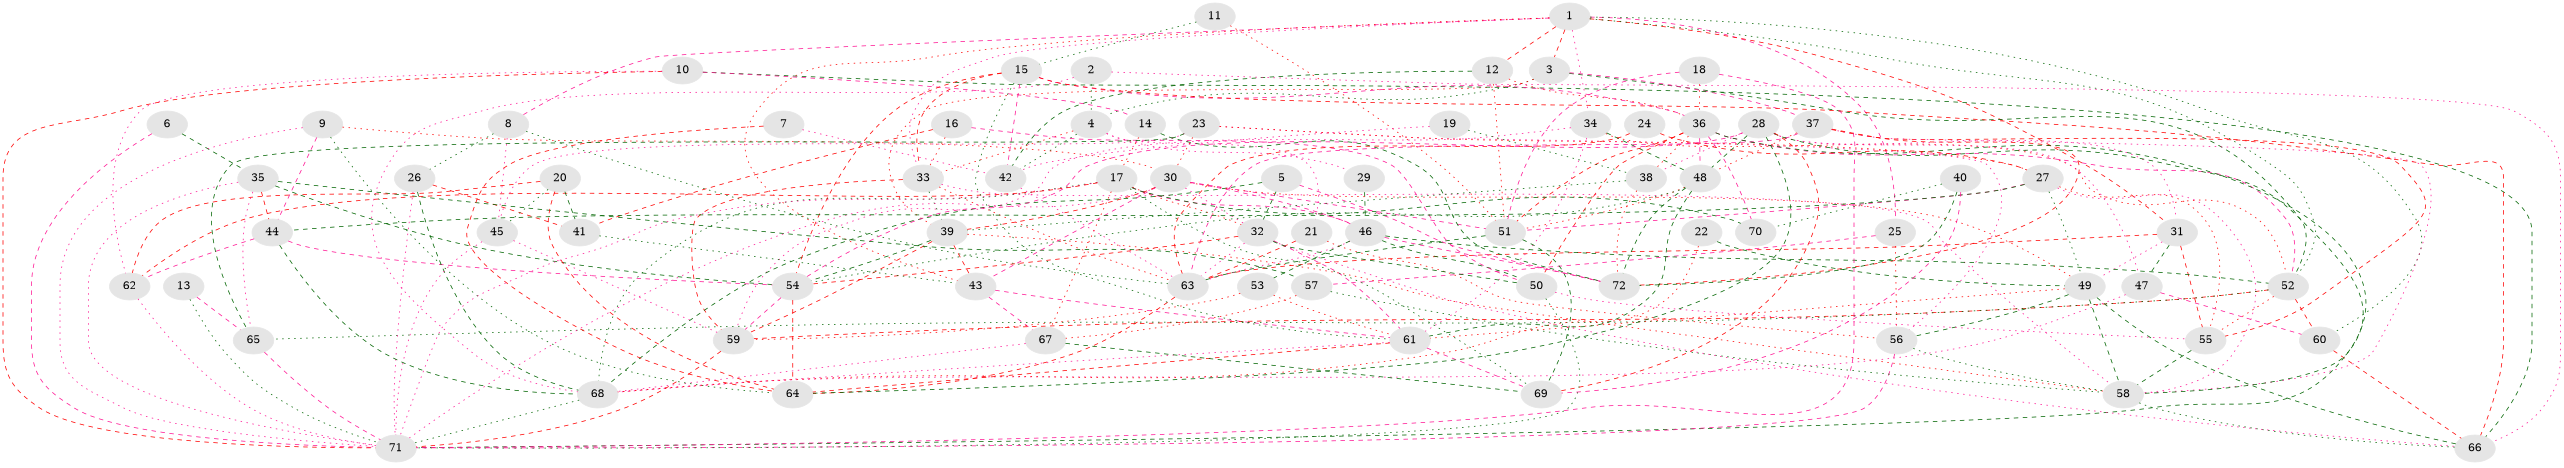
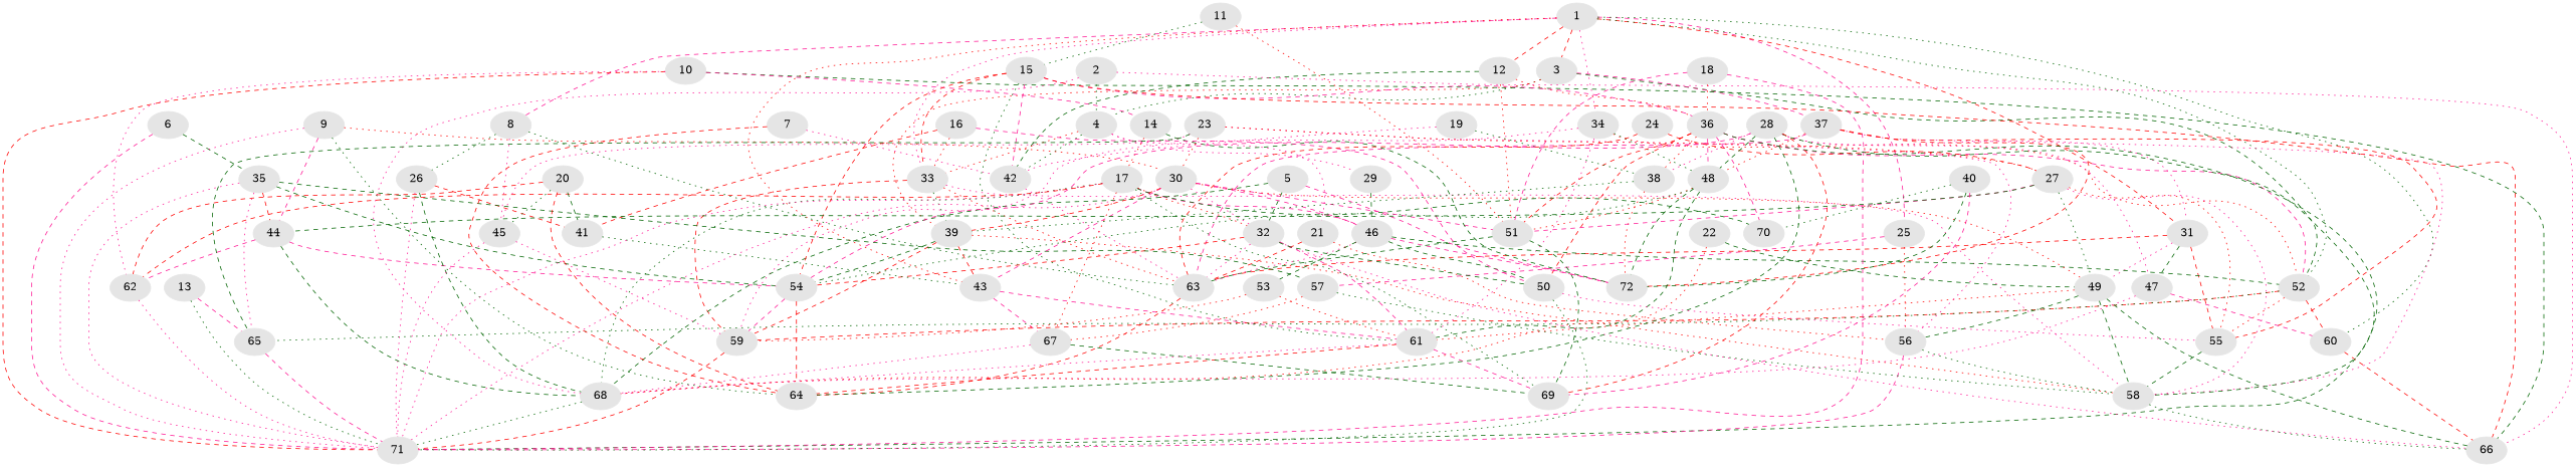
  graph {
    node [color=gray90 style=filled]
    edge [color=deeppink style=dashed weight=1.0]
    1
    3
    8
    12
    25
    31
    33
    34
    43
    52
    60
    4
    37
    39
    26
    45
    63
    42
    51
    36
    56
    57
    49
    55
    47
    58
    59
    61
    48
    67
    65
    66
    2
    68
    21
    29
    71
    72
    54
    46
    5
    32
    50
    6
    35
    44
    7
    64
    41
    9
    30
    62
    10
    14
    17
    11
    15
    69
    70
    38
    13
    16
    53
    18
    19
    20
    22
    23
    27
    24
    28
    40
    1 -- 3 [color=red]
    1 -- 8
    1 -- 12 [color=red]
    1 -- 25
    1 -- 31 [color=red]
    1 -- 33 [style=dotted]
    1 -- 34 [style=dotted]
    1 -- 43 [color=red style=dotted]
    1 -- 52 [color=darkgreen style=dotted]
    1 -- 60 [color=darkgreen style=dotted]
    3 -- 52 [color=darkgreen]
    3 -- 4 [color=darkgreen style=dotted]
    3 -- 37
    3 -- 39 [color=red style=dotted]
    8 -- 26 [color=darkgreen style=dotted]
    8 -- 45 [style=dotted]
    8 -- 63 [color=darkgreen style=dotted]
    12 -- 42 [color=darkgreen]
    12 -- 51 [color=red style=dotted]
    12 -- 36 [color=red style=dotted]
    25 -- 56 [color=red style=dotted]
    25 -- 57
    31 -- 63 [color=red]
    31 -- 49 [style=dotted]
    31 -- 55 [color=red]
    31 -- 47 [color=darkgreen]
    33 -- 39 [color=darkgreen style=dotted]
    33 -- 63 [color=red style=dotted]
    33 -- 58 [style=dotted]
    33 -- 59 [color=red]
    34 -- 52 [color=red style=dotted]
    34 -- 59 [style=dotted]
    34 -- 61 [style=dotted]
-   34 -- 48 [color=darkgreen]
+   34 -- 48 [color=darkgreen style=dotted]
    43 -- 61
    43 -- 67
    52 -- 60 [color=red]
    52 -- 55 [color=red style=dotted]
    52 -- 59 [color=red]
    52 -- 65 [color=darkgreen style=dotted]
    60 -- 66 [color=red weight=2.0]
    4 -- 33 [color=red style=dotted]
    4 -- 42 [color=darkgreen style=dotted]
    4 -- 21 [style=dotted]
    4 -- 29 [style=dotted]
    37 -- 63
    37 -- 55 [color=red]
    37 -- 58 [style=dotted weight=2.0]
    37 -- 48 [color=red style=dotted]
    37 -- 72 [color=red]
    39 -- 43 [color=red]
    39 -- 58 [color=red style=dotted]
    39 -- 59 [color=red]
    39 -- 54 [color=darkgreen]
    26 -- 68 [color=darkgreen]
    26 -- 71 [style=dotted]
    26 -- 41 [color=red]
    45 -- 59 [style=dotted]
    45 -- 71 [style=dotted]
    63 -- 64 [color=red]
    42 -- 63 [style=dotted]
    51 -- 63 [color=darkgreen]
    51 -- 69 [color=darkgreen]
    36 -- 52
    36 -- 51 [color=red]
    36 -- 48
    36 -- 71 [color=darkgreen weight=2.0]
    36 -- 50 [color=red]
    36 -- 70
    36 -- 38 [color=red style=dotted]
    56 -- 58 [color=darkgreen style=dotted]
    56 -- 71
    57 -- 58 [color=darkgreen style=dotted]
    57 -- 67 [color=red style=dotted]
    49 -- 56 [color=darkgreen]
    49 -- 58 [color=darkgreen]
    49 -- 61 [color=red style=dotted weight=2.0]
    49 -- 66 [color=darkgreen]
    55 -- 58 [color=darkgreen]
    47 -- 60
    47 -- 68 [style=dotted]
    58 -- 66 [color=darkgreen style=dotted]
    59 -- 71 [color=red]
    61 -- 68 [style=dotted]
    61 -- 64 [color=red]
    61 -- 69
    48 -- 51 [color=red style=dotted]
    48 -- 61 [color=darkgreen]
    48 -- 72 [color=darkgreen]
    48 -- 54 [color=darkgreen style=dotted]
    67 -- 68 [style=dotted]
    67 -- 69 [color=darkgreen]
    65 -- 71
    2 -- 4 [color=darkgreen style=dotted]
    2 -- 66 [style=dotted]
    2 -- 68 [style=dotted]
    68 -- 71 [color=darkgreen style=dotted]
    21 -- 63 [color=red]
    21 -- 56 [color=red style=dotted]
    29 -- 46 [color=darkgreen]
    54 -- 59
    54 -- 64 [color=red]
    46 -- 52 [color=darkgreen]
    46 -- 63 [style=dotted]
    46 -- 72
    46 -- 50 [color=darkgreen]
    46 -- 53 [color=darkgreen]
    5 -- 68 [color=darkgreen]
    5 -- 72
    5 -- 32 [color=darkgreen]
    32 -- 63 [style=dotted]
    32 -- 61
    32 -- 66 [style=dotted]
    32 -- 54 [color=red]
    32 -- 50 [color=darkgreen]
    50 -- 55 [style=dotted]
    50 -- 71 [color=darkgreen style=dotted]
    6 -- 71
    6 -- 35 [color=darkgreen]
    35 -- 57 [color=darkgreen]
    35 -- 65 [style=dotted]
    35 -- 71 [style=dotted]
    35 -- 54 [color=darkgreen]
    35 -- 44 [color=red]
    44 -- 68 [color=darkgreen]
    44 -- 54
    44 -- 62
    7 -- 42 [style=dotted]
    7 -- 64 [color=red]
    41 -- 43 [color=darkgreen style=dotted]
    9 -- 71 [style=dotted]
    9 -- 44
    9 -- 64 [color=darkgreen style=dotted]
    9 -- 30 [color=red style=dotted]
    30 -- 43
    30 -- 39 [color=red]
    30 -- 51
    30 -- 49 [color=red style=dotted]
    30 -- 71 [style=dotted]
    30 -- 46
    30 -- 32 [style=dotted]
    62 -- 71 [style=dotted]
    10 -- 66 [color=darkgreen]
    10 -- 71 [color=red]
    10 -- 62 [style=dotted]
    10 -- 14
    14 -- 72 [color=darkgreen]
    14 -- 17 [color=red style=dotted]
    17 -- 67 [color=red style=dotted]
    17 -- 68 [color=darkgreen style=dotted]
    17 -- 71 [style=dotted]
    17 -- 46
    17 -- 32 [color=red style=dotted]
    17 -- 62 [color=red]
    17 -- 69 [color=darkgreen style=dotted]
    17 -- 70 [color=darkgreen]
    11 -- 51 [color=red style=dotted]
    11 -- 15 [color=darkgreen style=dotted]
    15 -- 33 [color=red]
    15 -- 42
    15 -- 36
    15 -- 61 [color=darkgreen style=dotted]
    15 -- 66 [color=red]
    15 -- 54 [color=red]
    38 -- 39 [color=darkgreen style=dotted]
    38 -- 72 [color=red style=dotted]
    13 -- 65
    13 -- 71 [color=darkgreen style=dotted]
    16 -- 33 [color=red style=dotted]
    16 -- 50
    16 -- 41 [color=red]
    53 -- 59 [color=red style=dotted]
    53 -- 61 [color=red style=dotted]
    18 -- 51
    18 -- 36 [color=red style=dotted]
    18 -- 71
    19 -- 42 [style=dotted]
    19 -- 38 [color=darkgreen style=dotted]
    20 -- 45 [color=darkgreen style=dotted]
    20 -- 64 [color=red]
    20 -- 41 [color=darkgreen]
    20 -- 62 [color=red]
    22 -- 49 [color=darkgreen]
    22 -- 68 [color=red style=dotted]
    23 -- 45 [style=dotted]
    23 -- 56 [style=dotted]
    23 -- 65 [color=darkgreen]
    23 -- 30 [color=red style=dotted]
    23 -- 27 [color=red style=dotted]
    27 -- 51
    27 -- 49 [color=darkgreen style=dotted]
    27 -- 55 [color=red style=dotted]
    27 -- 58 [style=dotted]
    27 -- 44 [color=darkgreen]
    24 -- 63 [color=red]
    24 -- 27 [color=red]
    28 -- 31 [style=dotted]
    28 -- 47 [style=dotted]
    28 -- 58 [color=darkgreen]
    28 -- 48 [color=darkgreen]
    28 -- 54
    28 -- 64 [color=darkgreen]
    28 -- 69 [color=red]
    28 -- 38 [style=dotted]
    40 -- 72 [color=darkgreen]
    40 -- 69
    40 -- 70 [color=darkgreen style=dotted]
  }
